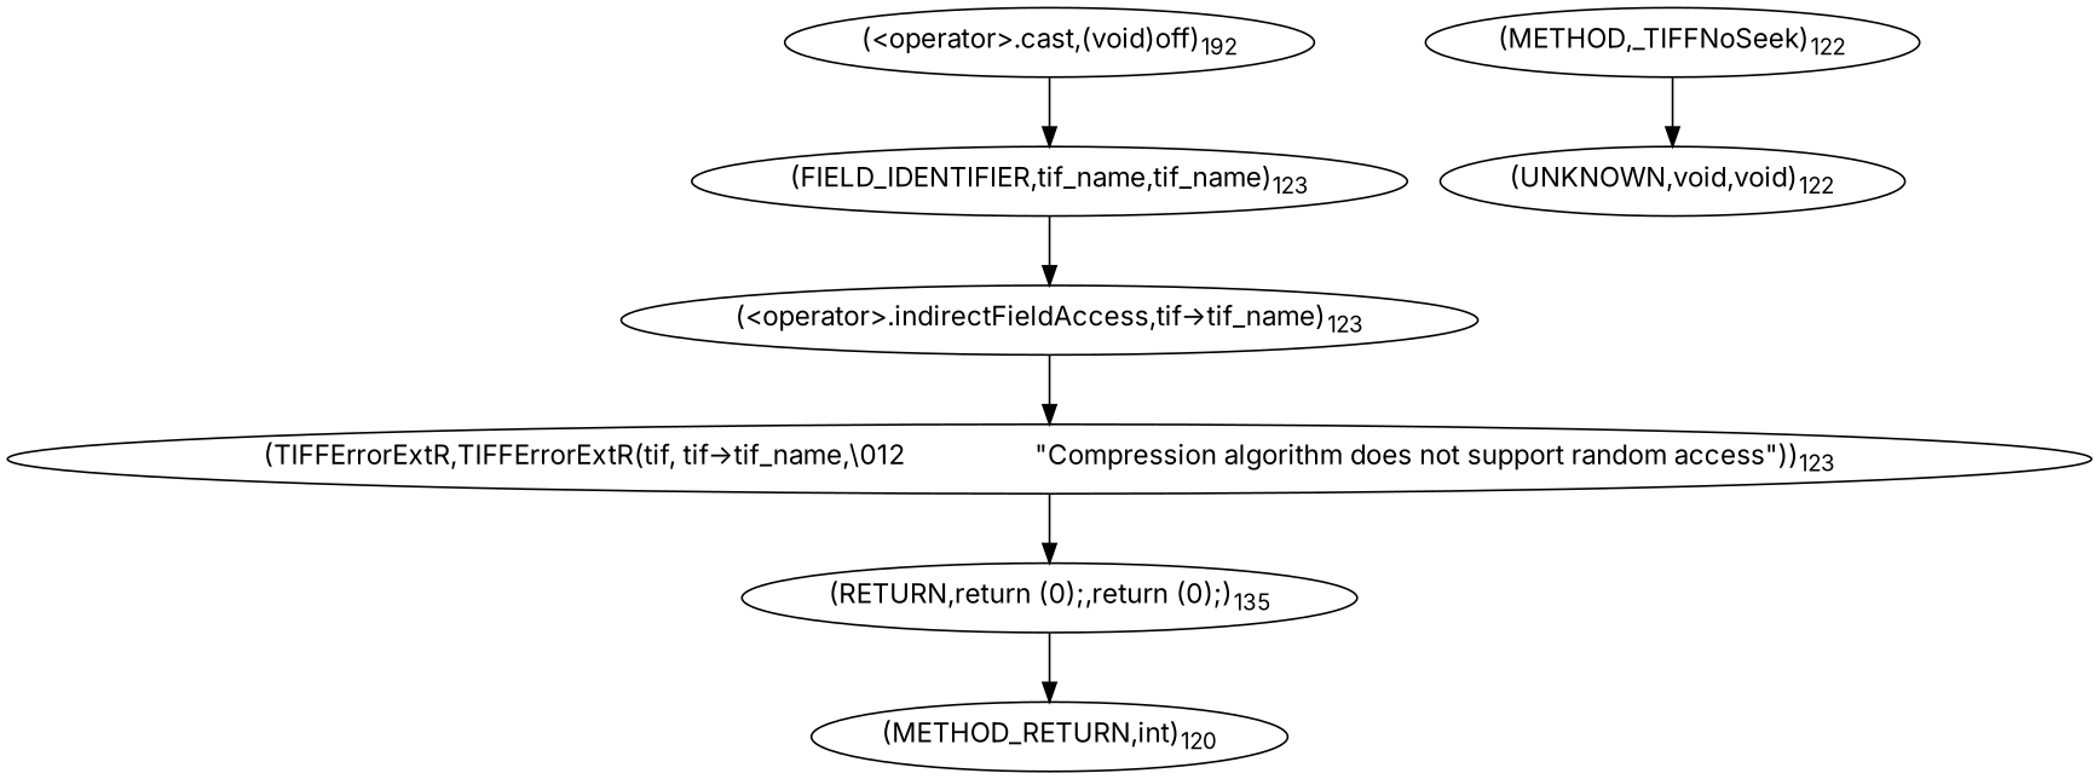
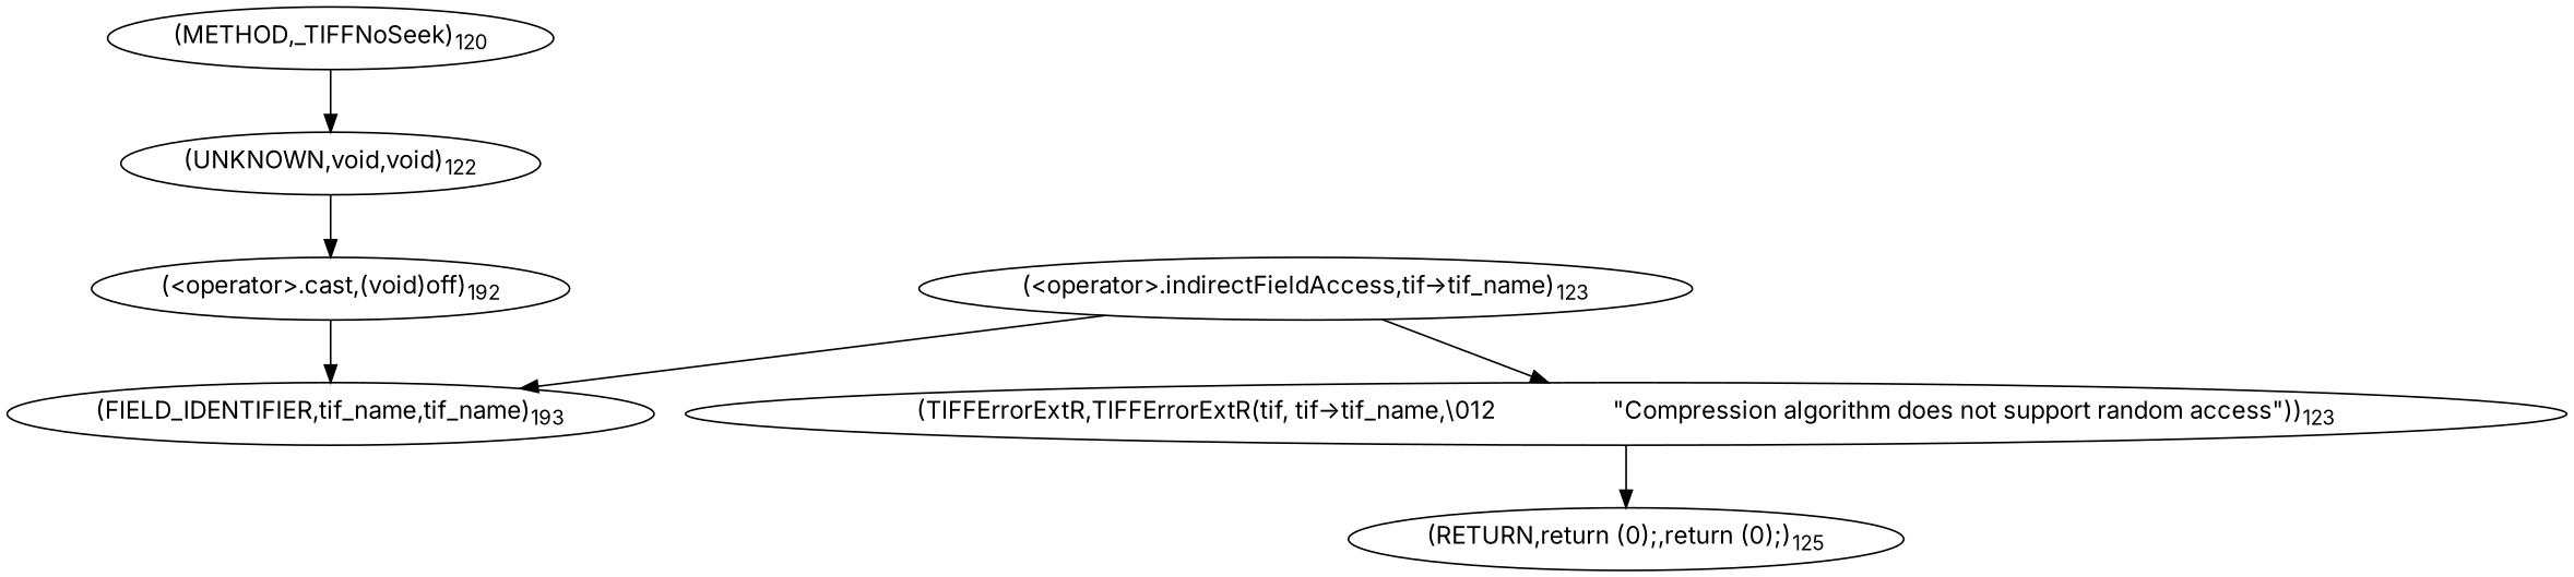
  digraph {
    fontname=Inter
    node [fontname=Inter]
    edge [fontname=Inter]
    n1 [label=<(&lt;operator&gt;.cast,(void)off)<SUB>192</SUB>>]
-   n2 [label=<(FIELD_IDENTIFIER,tif_name,tif_name)<SUB>123</SUB>>]
+   n2 [label=<(FIELD_IDENTIFIER,tif_name,tif_name)<SUB>193</SUB>>]
    n3 [label=<(&lt;operator&gt;.indirectFieldAccess,tif-&gt;tif_name)<SUB>123</SUB>>]
    n4 [label=<(TIFFErrorExtR,TIFFErrorExtR(tif, tif-&gt;tif_name,\012                  &quot;Compression algorithm does not support random access&quot;))<SUB>123</SUB>>]
-   n5 [label=<(RETURN,return (0);,return (0);)<SUB>135</SUB>>]
-   n6 [label=<(METHOD_RETURN,int)<SUB>120</SUB>>]
+   n5 [label=<(RETURN,return (0);,return (0);)<SUB>125</SUB>>]
    n7 [label=<(UNKNOWN,void,void)<SUB>122</SUB>>]
-   n8 [label=<(METHOD,_TIFFNoSeek)<SUB>122</SUB>>]
+   n8 [label=<(METHOD,_TIFFNoSeek)<SUB>120</SUB>>]
    n1 -> n2
-   n2 -> n3
+   n3 -> n2
    n3 -> n4
    n4 -> n5
-   n5 -> n6
+   n7 -> n1
    n8 -> n7
  }
